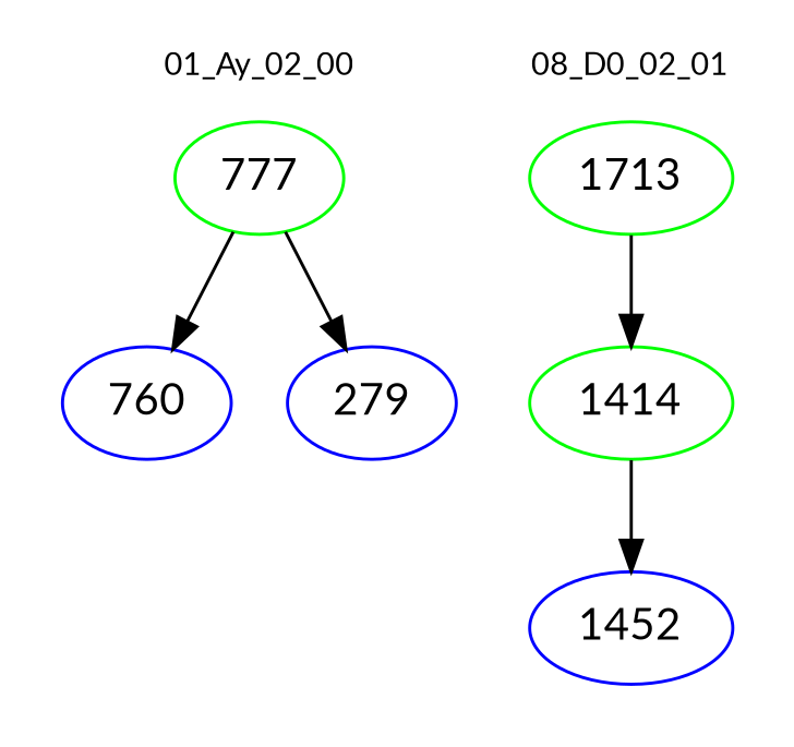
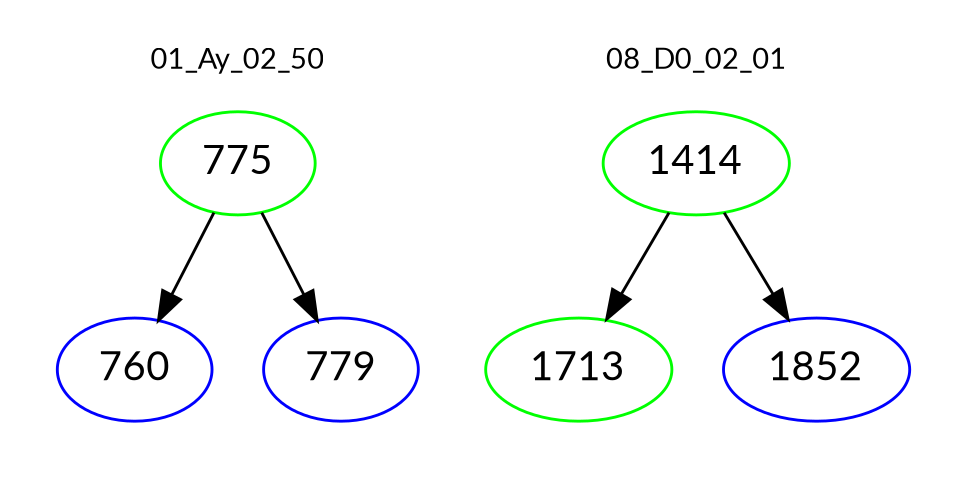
  digraph {
    fontname=Lato
    node [color=green fontname=Lato]
    edge [color=black fontname=Lato]
-   n1 [label=777]
+   n1 [label=775]
    n2 [color=blue label=760]
-   n3 [color=blue label=279]
+   n3 [color=blue label=779]
    n4 [label=1414]
    n5 [label=1713]
-   n6 [color=blue label=1452]
+   n6 [color=blue label=1852]
    subgraph cluster_1 {
      color=white
      fontsize=10
-     label="01_Ay_02_00"
+     label="01_Ay_02_50"
      n1
      n2
      n3
    }
    subgraph cluster_2 {
      color=white
      fontsize=10
      label="08_D0_02_01"
      n4
      n5
      n6
    }
    n1 -> n2
    n1 -> n3
-   n5 -> n4
+   n4 -> n5
    n4 -> n6
  }
